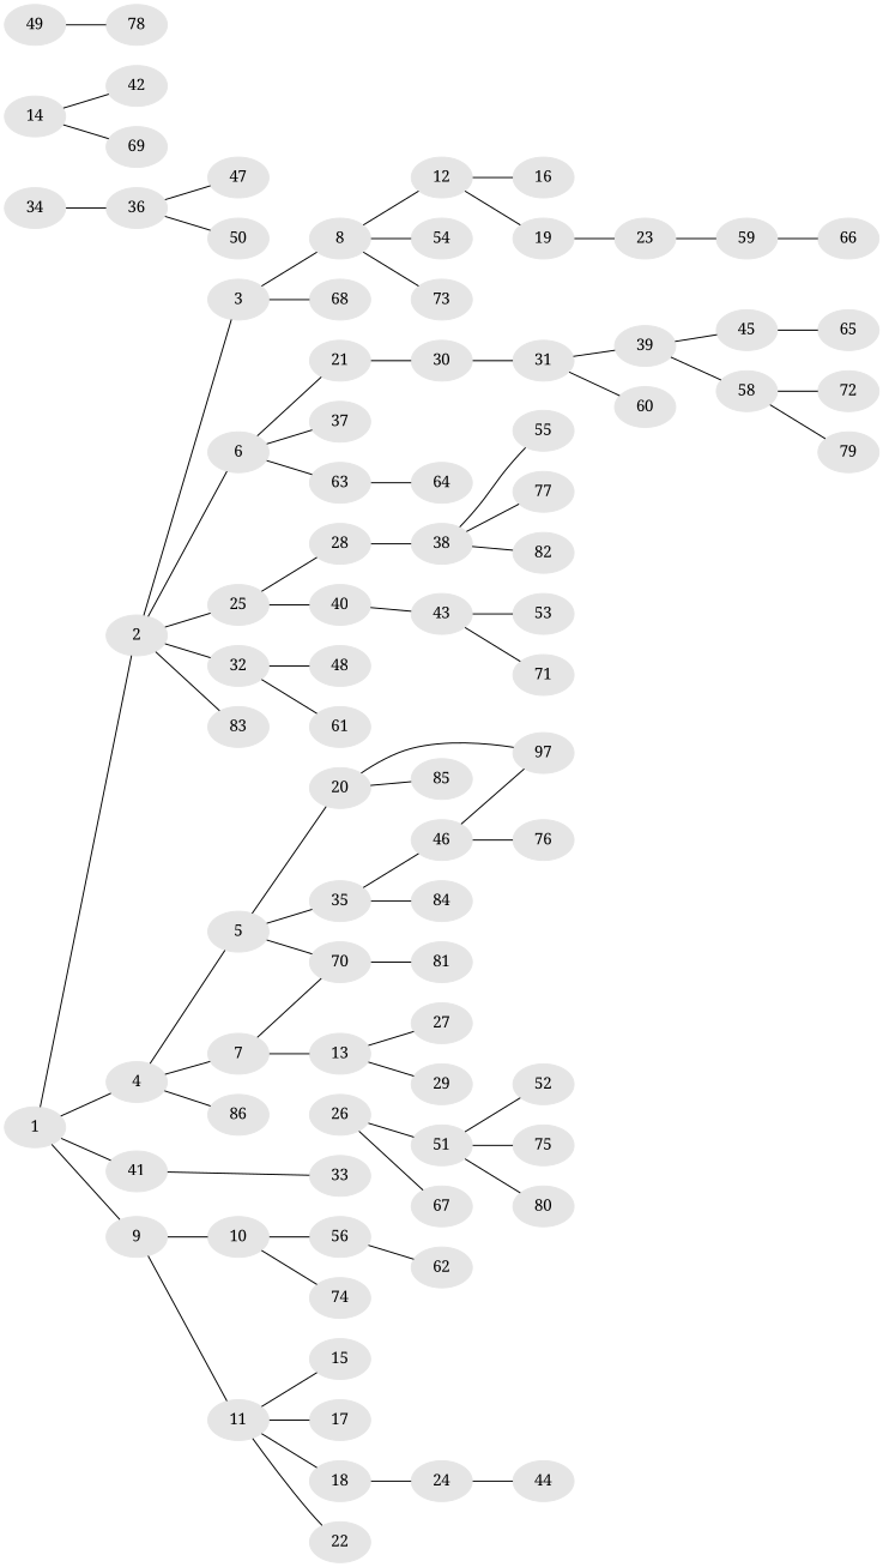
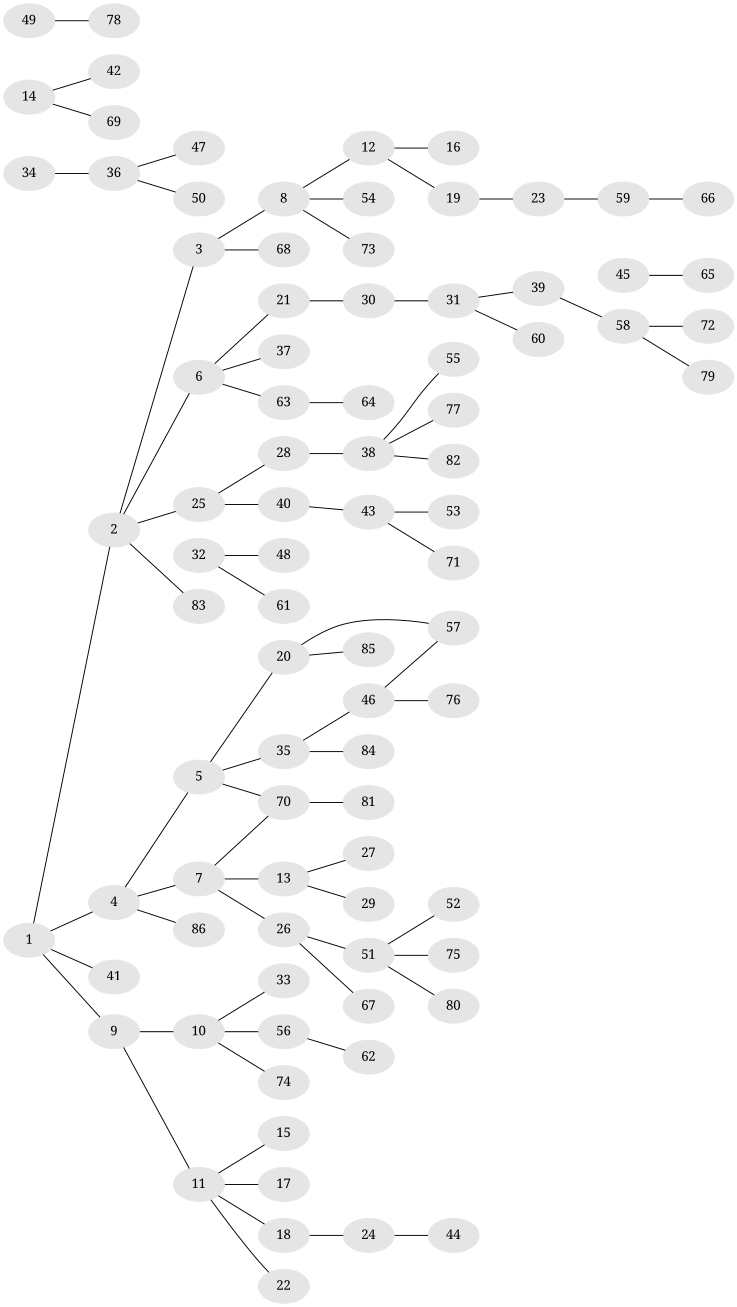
  graph {
    fontname="Noto Serif"
    rankdir=LR
    node [color=gray90 fontname="Noto Serif" style=filled]
    edge [fontname="Noto Serif"]
    1
    2
    4
    9
    41
    3
    6
    25
    32
    83
    5
    7
    86
    10
    11
    8
    68
    21
    37
    63
    28
    40
    48
    61
    12
    54
    73
    20
    35
    70
    13
    26
-   57 [label=97]
+   57
    85
    34
    36
    46
    84
    30
    64
    27
    29
    51
    67
    81
    16
    19
    33
    56
    74
    15
    17
    18
    22
    62
    24
    14
    42
    69
    23
    44
    59
    31
    66
    38
    43
    52
    75
    80
    55
    77
    82
    39
    60
    45
    58
    47
    50
    49
    78
    76
    65
    72
    79
    53
    71
    1 -- 2
    1 -- 4
    1 -- 9
    1 -- 41
    2 -- 3
    2 -- 6
    2 -- 25
-   2 -- 32
    2 -- 83
    4 -- 5
    4 -- 7
    4 -- 86
    9 -- 10
    9 -- 11
    3 -- 8
    3 -- 68
    6 -- 21
    6 -- 37
    6 -- 63
    25 -- 28
    25 -- 40
    32 -- 48
    32 -- 61
    5 -- 20
    5 -- 35
    5 -- 70
    7 -- 70
    7 -- 13
-   41 -- 33
+   7 -- 26
+   10 -- 33
    10 -- 56
    10 -- 74
    11 -- 15
    11 -- 17
    11 -- 18
    11 -- 22
    8 -- 12
    8 -- 54
    8 -- 73
    21 -- 30
    63 -- 64
    28 -- 38
    40 -- 43
    12 -- 16
    12 -- 19
    20 -- 57
    20 -- 85
    35 -- 46
    35 -- 84
    70 -- 81
    13 -- 27
    13 -- 29
    26 -- 51
    26 -- 67
    34 -- 36
    36 -- 47
    36 -- 50
    46 -- 57
    46 -- 76
    30 -- 31
    51 -- 52
    51 -- 75
    51 -- 80
    19 -- 23
    56 -- 62
    18 -- 24
    24 -- 44
    14 -- 42
    14 -- 69
    23 -- 59
    59 -- 66
    31 -- 39
    31 -- 60
    38 -- 55
    38 -- 77
    38 -- 82
    43 -- 53
    43 -- 71
-   39 -- 45
    39 -- 58
    45 -- 65
    58 -- 72
    58 -- 79
    49 -- 78
  }
